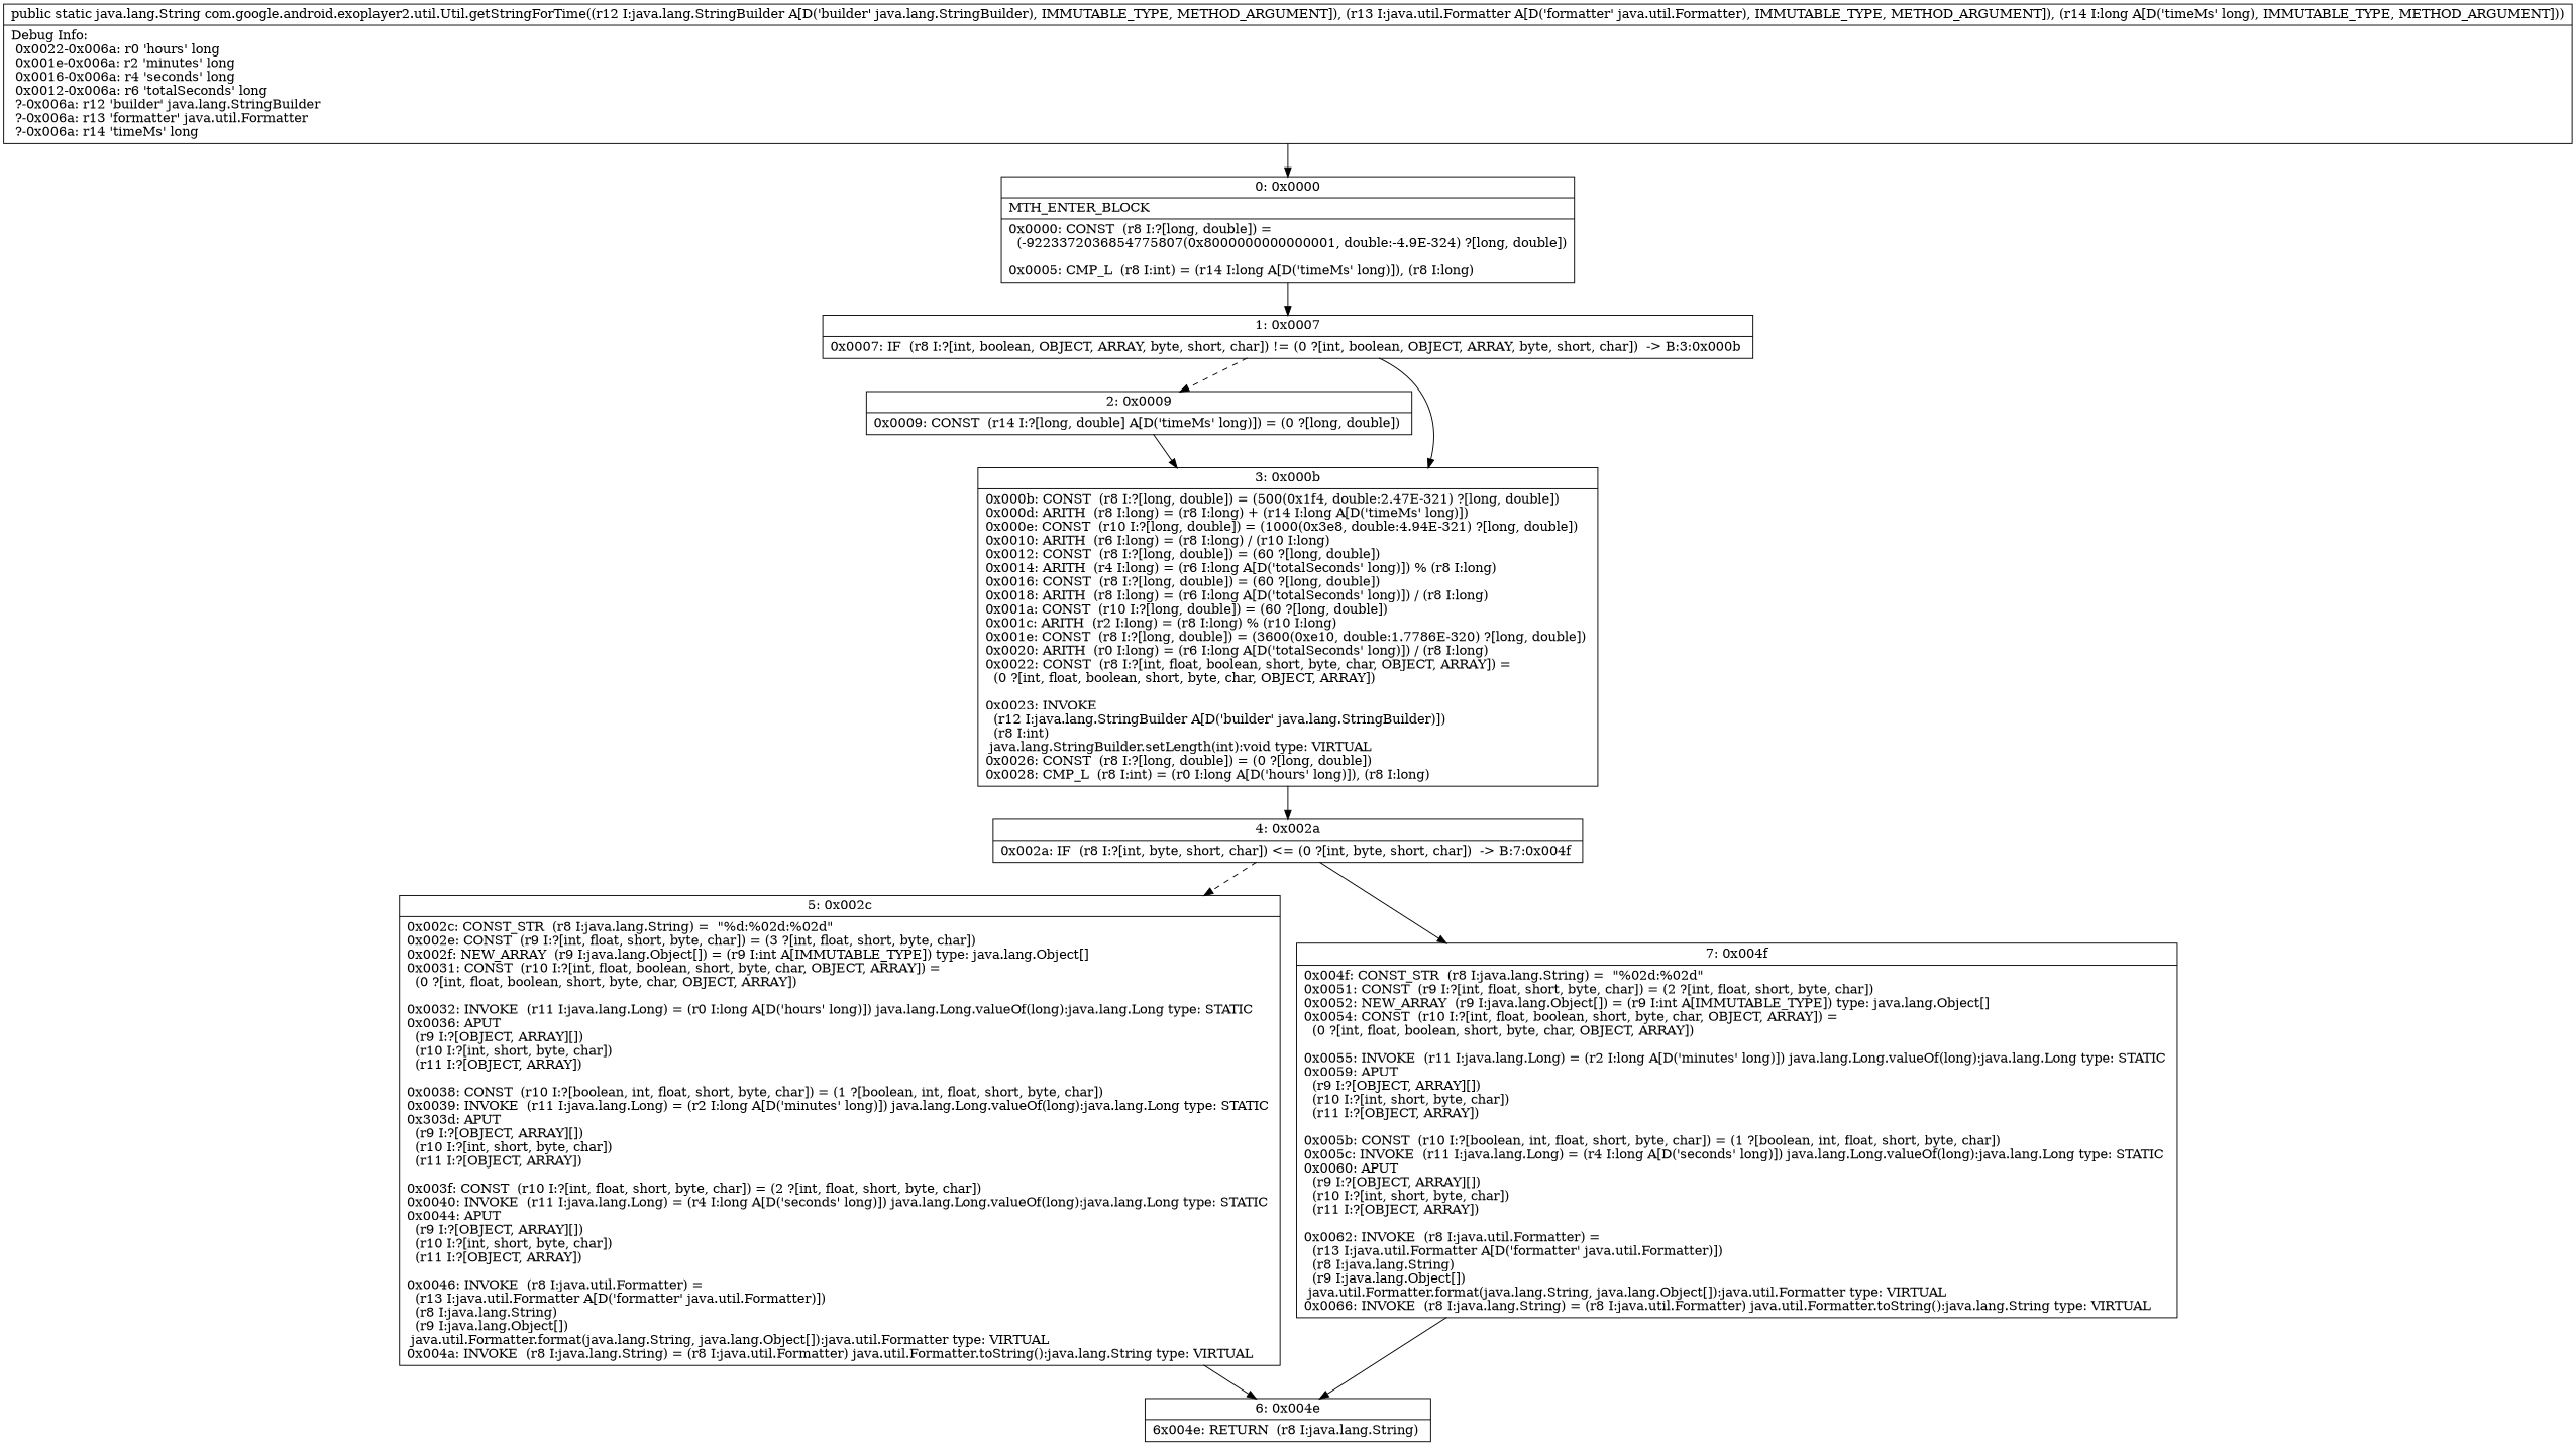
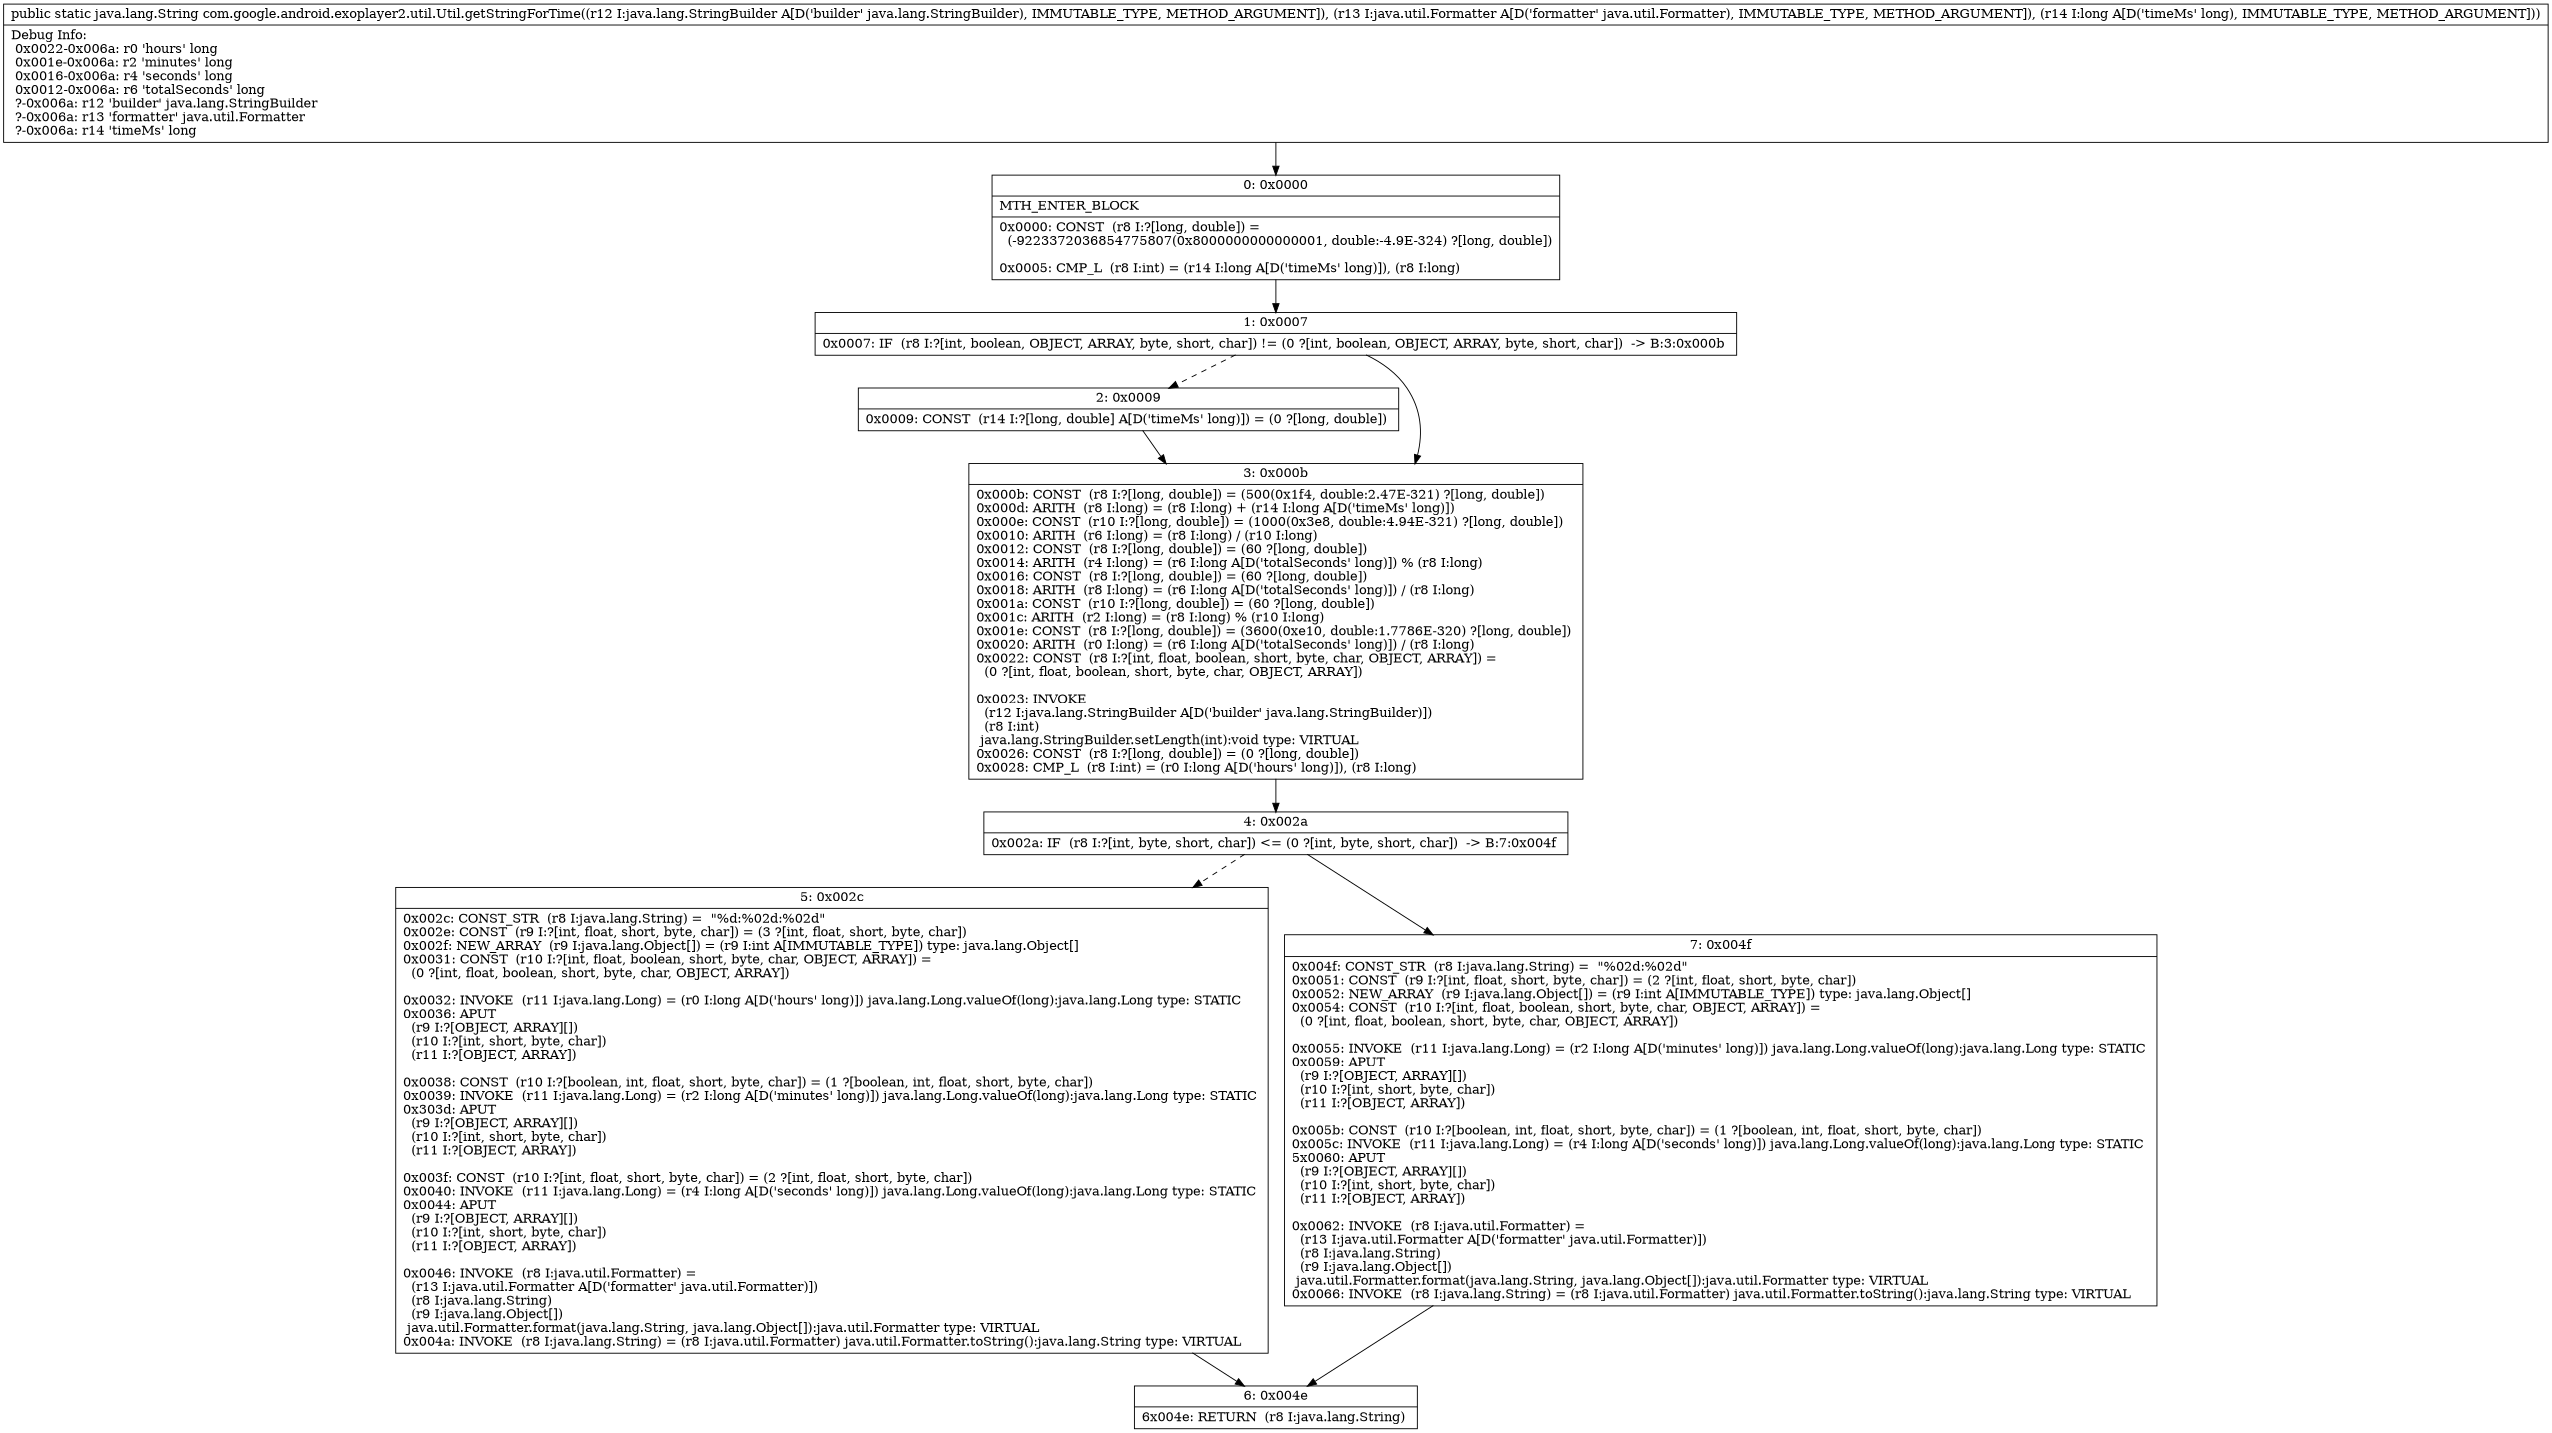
  digraph {
    node [shape=record]
    n1 [label="{0\:\ 0x0000|MTH_ENTER_BLOCK\l|0x0000: CONST  (r8 I:?[long, double]) = \l  (\-9223372036854775807(0x8000000000000001, double:\-4.9E\-324) ?[long, double])\l \l0x0005: CMP_L  (r8 I:int) = (r14 I:long A[D('timeMs' long)]), (r8 I:long) \l}"]
    n2 [label="{1\:\ 0x0007|0x0007: IF  (r8 I:?[int, boolean, OBJECT, ARRAY, byte, short, char]) != (0 ?[int, boolean, OBJECT, ARRAY, byte, short, char])  \-\> B:3:0x000b \l}"]
    n3 [label="{2\:\ 0x0009|0x0009: CONST  (r14 I:?[long, double] A[D('timeMs' long)]) = (0 ?[long, double]) \l}"]
    n4 [label="{3\:\ 0x000b|0x000b: CONST  (r8 I:?[long, double]) = (500(0x1f4, double:2.47E\-321) ?[long, double]) \l0x000d: ARITH  (r8 I:long) = (r8 I:long) + (r14 I:long A[D('timeMs' long)]) \l0x000e: CONST  (r10 I:?[long, double]) = (1000(0x3e8, double:4.94E\-321) ?[long, double]) \l0x0010: ARITH  (r6 I:long) = (r8 I:long) \/ (r10 I:long) \l0x0012: CONST  (r8 I:?[long, double]) = (60 ?[long, double]) \l0x0014: ARITH  (r4 I:long) = (r6 I:long A[D('totalSeconds' long)]) % (r8 I:long) \l0x0016: CONST  (r8 I:?[long, double]) = (60 ?[long, double]) \l0x0018: ARITH  (r8 I:long) = (r6 I:long A[D('totalSeconds' long)]) \/ (r8 I:long) \l0x001a: CONST  (r10 I:?[long, double]) = (60 ?[long, double]) \l0x001c: ARITH  (r2 I:long) = (r8 I:long) % (r10 I:long) \l0x001e: CONST  (r8 I:?[long, double]) = (3600(0xe10, double:1.7786E\-320) ?[long, double]) \l0x0020: ARITH  (r0 I:long) = (r6 I:long A[D('totalSeconds' long)]) \/ (r8 I:long) \l0x0022: CONST  (r8 I:?[int, float, boolean, short, byte, char, OBJECT, ARRAY]) = \l  (0 ?[int, float, boolean, short, byte, char, OBJECT, ARRAY])\l \l0x0023: INVOKE  \l  (r12 I:java.lang.StringBuilder A[D('builder' java.lang.StringBuilder)])\l  (r8 I:int)\l java.lang.StringBuilder.setLength(int):void type: VIRTUAL \l0x0026: CONST  (r8 I:?[long, double]) = (0 ?[long, double]) \l0x0028: CMP_L  (r8 I:int) = (r0 I:long A[D('hours' long)]), (r8 I:long) \l}"]
    n5 [label="{4\:\ 0x002a|0x002a: IF  (r8 I:?[int, byte, short, char]) \<= (0 ?[int, byte, short, char])  \-\> B:7:0x004f \l}"]
    n6 [label="{5\:\ 0x002c|0x002c: CONST_STR  (r8 I:java.lang.String) =  \"%d:%02d:%02d\" \l0x002e: CONST  (r9 I:?[int, float, short, byte, char]) = (3 ?[int, float, short, byte, char]) \l0x002f: NEW_ARRAY  (r9 I:java.lang.Object[]) = (r9 I:int A[IMMUTABLE_TYPE]) type: java.lang.Object[] \l0x0031: CONST  (r10 I:?[int, float, boolean, short, byte, char, OBJECT, ARRAY]) = \l  (0 ?[int, float, boolean, short, byte, char, OBJECT, ARRAY])\l \l0x0032: INVOKE  (r11 I:java.lang.Long) = (r0 I:long A[D('hours' long)]) java.lang.Long.valueOf(long):java.lang.Long type: STATIC \l0x0036: APUT  \l  (r9 I:?[OBJECT, ARRAY][])\l  (r10 I:?[int, short, byte, char])\l  (r11 I:?[OBJECT, ARRAY])\l \l0x0038: CONST  (r10 I:?[boolean, int, float, short, byte, char]) = (1 ?[boolean, int, float, short, byte, char]) \l0x0039: INVOKE  (r11 I:java.lang.Long) = (r2 I:long A[D('minutes' long)]) java.lang.Long.valueOf(long):java.lang.Long type: STATIC \l0x303d: APUT  \l  (r9 I:?[OBJECT, ARRAY][])\l  (r10 I:?[int, short, byte, char])\l  (r11 I:?[OBJECT, ARRAY])\l \l0x003f: CONST  (r10 I:?[int, float, short, byte, char]) = (2 ?[int, float, short, byte, char]) \l0x0040: INVOKE  (r11 I:java.lang.Long) = (r4 I:long A[D('seconds' long)]) java.lang.Long.valueOf(long):java.lang.Long type: STATIC \l0x0044: APUT  \l  (r9 I:?[OBJECT, ARRAY][])\l  (r10 I:?[int, short, byte, char])\l  (r11 I:?[OBJECT, ARRAY])\l \l0x0046: INVOKE  (r8 I:java.util.Formatter) = \l  (r13 I:java.util.Formatter A[D('formatter' java.util.Formatter)])\l  (r8 I:java.lang.String)\l  (r9 I:java.lang.Object[])\l java.util.Formatter.format(java.lang.String, java.lang.Object[]):java.util.Formatter type: VIRTUAL \l0x004a: INVOKE  (r8 I:java.lang.String) = (r8 I:java.util.Formatter) java.util.Formatter.toString():java.lang.String type: VIRTUAL \l}"]
-   n7 [label="{7\:\ 0x004f|0x004f: CONST_STR  (r8 I:java.lang.String) =  \"%02d:%02d\" \l0x0051: CONST  (r9 I:?[int, float, short, byte, char]) = (2 ?[int, float, short, byte, char]) \l0x0052: NEW_ARRAY  (r9 I:java.lang.Object[]) = (r9 I:int A[IMMUTABLE_TYPE]) type: java.lang.Object[] \l0x0054: CONST  (r10 I:?[int, float, boolean, short, byte, char, OBJECT, ARRAY]) = \l  (0 ?[int, float, boolean, short, byte, char, OBJECT, ARRAY])\l \l0x0055: INVOKE  (r11 I:java.lang.Long) = (r2 I:long A[D('minutes' long)]) java.lang.Long.valueOf(long):java.lang.Long type: STATIC \l0x0059: APUT  \l  (r9 I:?[OBJECT, ARRAY][])\l  (r10 I:?[int, short, byte, char])\l  (r11 I:?[OBJECT, ARRAY])\l \l0x005b: CONST  (r10 I:?[boolean, int, float, short, byte, char]) = (1 ?[boolean, int, float, short, byte, char]) \l0x005c: INVOKE  (r11 I:java.lang.Long) = (r4 I:long A[D('seconds' long)]) java.lang.Long.valueOf(long):java.lang.Long type: STATIC \l0x0060: APUT  \l  (r9 I:?[OBJECT, ARRAY][])\l  (r10 I:?[int, short, byte, char])\l  (r11 I:?[OBJECT, ARRAY])\l \l0x0062: INVOKE  (r8 I:java.util.Formatter) = \l  (r13 I:java.util.Formatter A[D('formatter' java.util.Formatter)])\l  (r8 I:java.lang.String)\l  (r9 I:java.lang.Object[])\l java.util.Formatter.format(java.lang.String, java.lang.Object[]):java.util.Formatter type: VIRTUAL \l0x0066: INVOKE  (r8 I:java.lang.String) = (r8 I:java.util.Formatter) java.util.Formatter.toString():java.lang.String type: VIRTUAL \l}"]
+   n7 [label="{7\:\ 0x004f|0x004f: CONST_STR  (r8 I:java.lang.String) =  \"%02d:%02d\" \l0x0051: CONST  (r9 I:?[int, float, short, byte, char]) = (2 ?[int, float, short, byte, char]) \l0x0052: NEW_ARRAY  (r9 I:java.lang.Object[]) = (r9 I:int A[IMMUTABLE_TYPE]) type: java.lang.Object[] \l0x0054: CONST  (r10 I:?[int, float, boolean, short, byte, char, OBJECT, ARRAY]) = \l  (0 ?[int, float, boolean, short, byte, char, OBJECT, ARRAY])\l \l0x0055: INVOKE  (r11 I:java.lang.Long) = (r2 I:long A[D('minutes' long)]) java.lang.Long.valueOf(long):java.lang.Long type: STATIC \l0x0059: APUT  \l  (r9 I:?[OBJECT, ARRAY][])\l  (r10 I:?[int, short, byte, char])\l  (r11 I:?[OBJECT, ARRAY])\l \l0x005b: CONST  (r10 I:?[boolean, int, float, short, byte, char]) = (1 ?[boolean, int, float, short, byte, char]) \l0x005c: INVOKE  (r11 I:java.lang.Long) = (r4 I:long A[D('seconds' long)]) java.lang.Long.valueOf(long):java.lang.Long type: STATIC \l5x0060: APUT  \l  (r9 I:?[OBJECT, ARRAY][])\l  (r10 I:?[int, short, byte, char])\l  (r11 I:?[OBJECT, ARRAY])\l \l0x0062: INVOKE  (r8 I:java.util.Formatter) = \l  (r13 I:java.util.Formatter A[D('formatter' java.util.Formatter)])\l  (r8 I:java.lang.String)\l  (r9 I:java.lang.Object[])\l java.util.Formatter.format(java.lang.String, java.lang.Object[]):java.util.Formatter type: VIRTUAL \l0x0066: INVOKE  (r8 I:java.lang.String) = (r8 I:java.util.Formatter) java.util.Formatter.toString():java.lang.String type: VIRTUAL \l}"]
    n8 [label="{6\:\ 0x004e|6x004e: RETURN  (r8 I:java.lang.String) \l}"]
    n9 [label="{public static java.lang.String com.google.android.exoplayer2.util.Util.getStringForTime((r12 I:java.lang.StringBuilder A[D('builder' java.lang.StringBuilder), IMMUTABLE_TYPE, METHOD_ARGUMENT]), (r13 I:java.util.Formatter A[D('formatter' java.util.Formatter), IMMUTABLE_TYPE, METHOD_ARGUMENT]), (r14 I:long A[D('timeMs' long), IMMUTABLE_TYPE, METHOD_ARGUMENT]))  | Debug Info:\l  0x0022\-0x006a: r0 'hours' long\l  0x001e\-0x006a: r2 'minutes' long\l  0x0016\-0x006a: r4 'seconds' long\l  0x0012\-0x006a: r6 'totalSeconds' long\l  ?\-0x006a: r12 'builder' java.lang.StringBuilder\l  ?\-0x006a: r13 'formatter' java.util.Formatter\l  ?\-0x006a: r14 'timeMs' long\l}"]
    n1 -> n2
    n2 -> n3 [style=dashed]
    n2 -> n4
    n3 -> n4
    n4 -> n5
    n5 -> n6 [style=dashed]
    n5 -> n7
    n6 -> n8
    n7 -> n8
    n9 -> n1
  }
